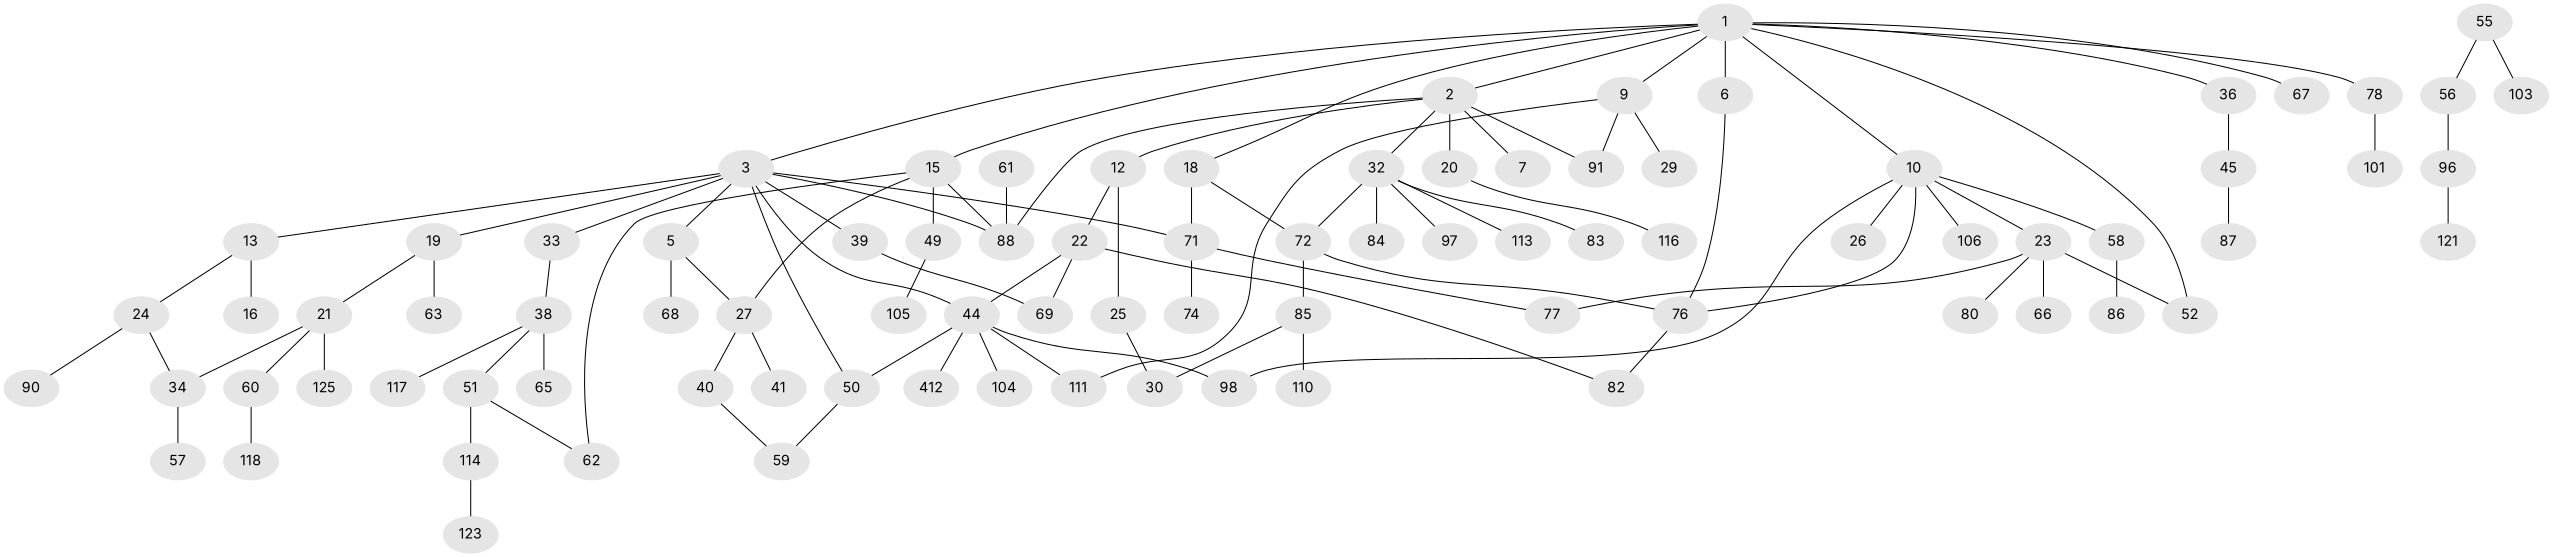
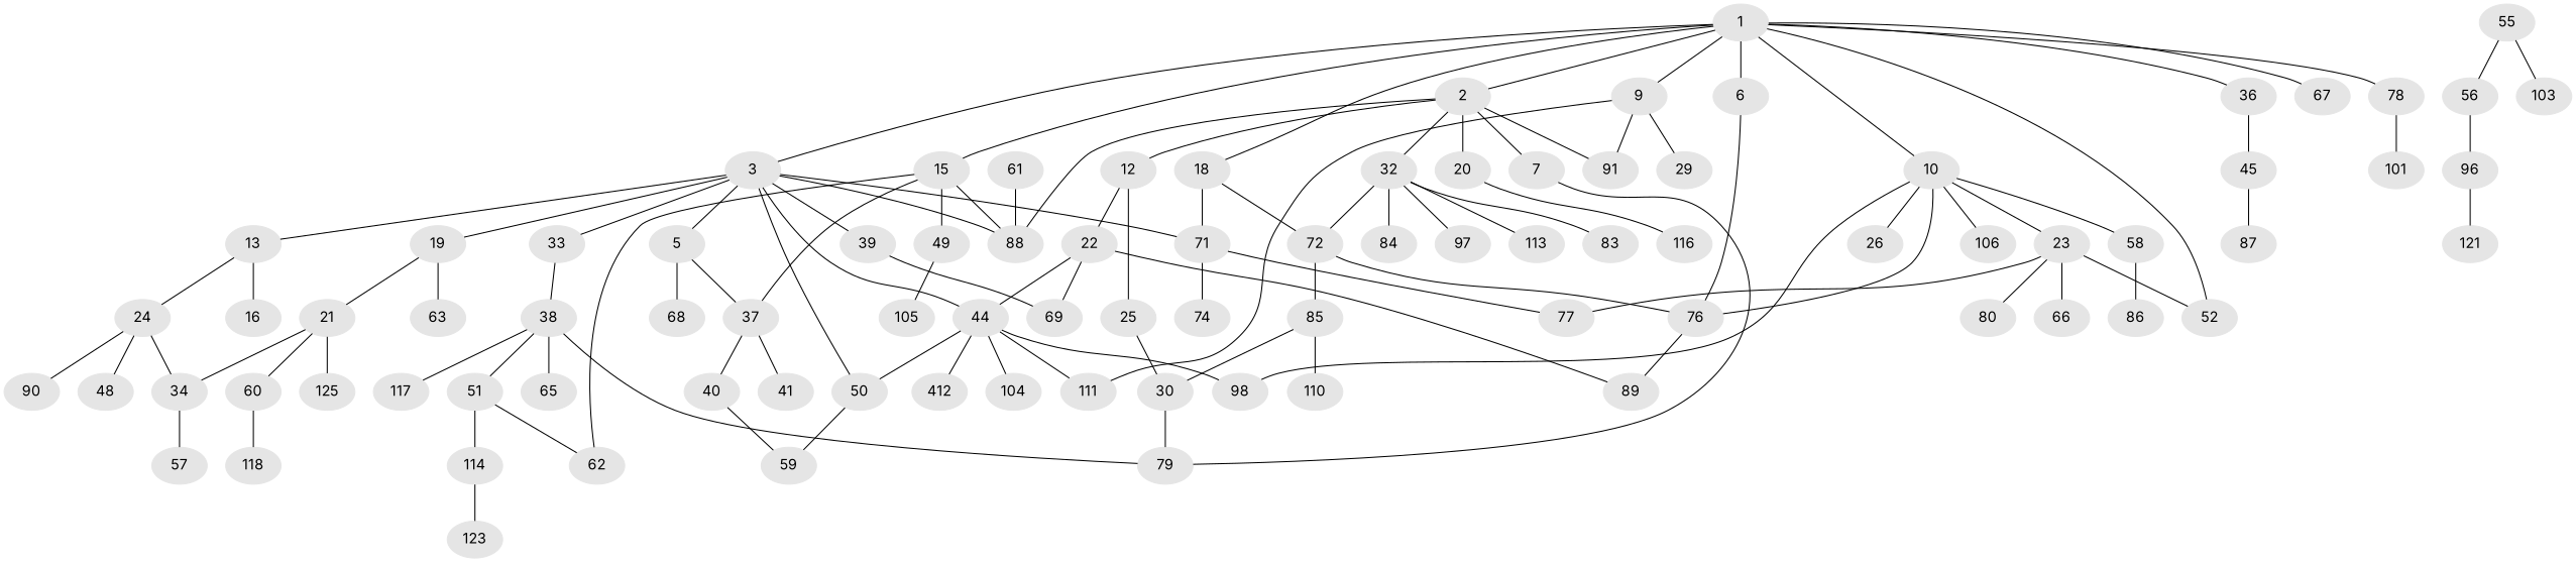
  graph {
    fontname=Inter
    node [color=gray90 fontname=Inter style=filled]
    edge [fontname=Inter]
    1 [super="+4"]
    2 [super="+11"]
    3 [super="+31"]
    6 [super="+8"]
    9 [super="+14"]
    10 [super="+35"]
    15 [super="+70"]
    18 [super="+100"]
    36
    52
    67
    78 [super="+109"]
    7
    12 [super="+17"]
    20 [super="+81"]
    32 [super="+47"]
    88 [super="+108"]
    91
    5 [super="+42"]
    13
    19 [super="+43"]
    33
    39
    44 [super="+54"]
    50
    71 [super="+82"]
    76 [super="+124"]
    29
    111
    23 [super="+27"]
    26
    58
    98 [super="+107"]
    106
-   37 [super="+115" label=27]
+   37 [super="+115"]
    49
    62
    72
    45
+   79 [super="+95"]
    22
    25
    116 [super="+122"]
    83
    84
    97
    113
    68
    16
    24 [super="+120"]
    21 [super="+28"]
    63
    38 [super="+64"]
    69 [super="+75"]
    104
    n56 [label=412]
    59 [super="+92"]
    55 [super="+102"]
    56
    103
    77
    74
    40 [super="+46"]
    41
-   89 [label=82]
+   89
    61
    101
    66 [super="+94"]
    80
    86
    30 [super="+73"]
    34 [super="+53"]
+   48
    90
    105
    85 [super="+93"]
    60
    125
    57
    118
    51 [super="+119"]
    65
    117
    87
    114
    123
    96
    121
    110
    1 -- 2
    1 -- 3
    1 -- 6
    1 -- 9
    1 -- 10
    1 -- 15
    1 -- 18
    1 -- 36
    1 -- 52
    1 -- 67
    1 -- 78
    2 -- 7
    2 -- 12
    2 -- 20
    2 -- 32
    2 -- 88
    2 -- 91
    3 -- 88
    3 -- 5
    3 -- 13
    3 -- 19
    3 -- 33
    3 -- 39
    3 -- 44
    3 -- 50
    3 -- 71
    6 -- 76
    9 -- 91
    9 -- 29
    9 -- 111
    10 -- 76
    10 -- 23
    10 -- 26
    10 -- 58
    10 -- 98
    10 -- 106
    15 -- 88
    15 -- 37
    15 -- 49
    15 -- 62
    18 -- 71
    18 -- 72
    36 -- 45
    78 -- 101
+   7 -- 79
    12 -- 22
    12 -- 25
    20 -- 116
    32 -- 72
    32 -- 83
    32 -- 84
    32 -- 97
    32 -- 113
    5 -- 37
    5 -- 68
    13 -- 16
    13 -- 24
    19 -- 21
    19 -- 63
    33 -- 38
    39 -- 69
    44 -- 50
    44 -- 111
    44 -- 98
    44 -- 104
    44 -- n56
    50 -- 59
    71 -- 77
    71 -- 74
    76 -- 89
    23 -- 52
    23 -- 77
    23 -- 66
    23 -- 80
    58 -- 86
    37 -- 40
    37 -- 41
    49 -- 105
    72 -- 76
    72 -- 85
    45 -- 87
    22 -- 44
    22 -- 69
    22 -- 89
    25 -- 30
    24 -- 34
+   24 -- 48
    24 -- 90
    21 -- 34
    21 -- 60
    21 -- 125
+   38 -- 79
    38 -- 51
    38 -- 65
    38 -- 117
    55 -- 56
    55 -- 103
    56 -- 96
    40 -- 59
    61 -- 88
+   30 -- 79
    34 -- 57
    85 -- 30
    85 -- 110
    60 -- 118
    51 -- 62
    51 -- 114
    114 -- 123
    96 -- 121
  }
